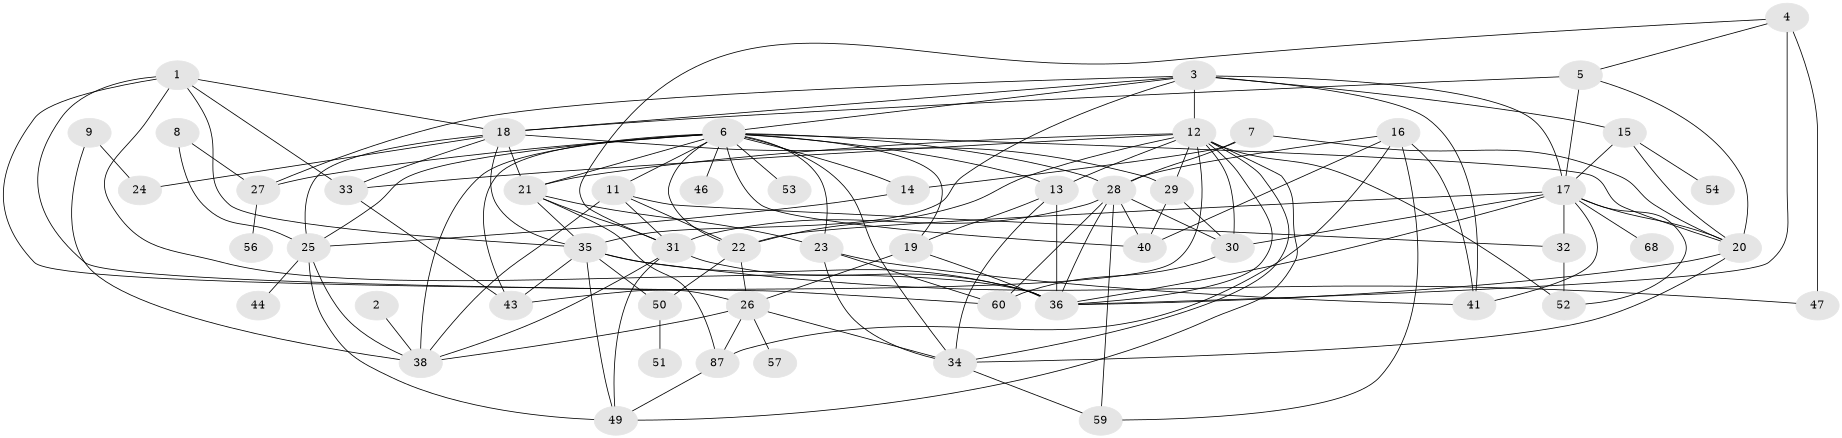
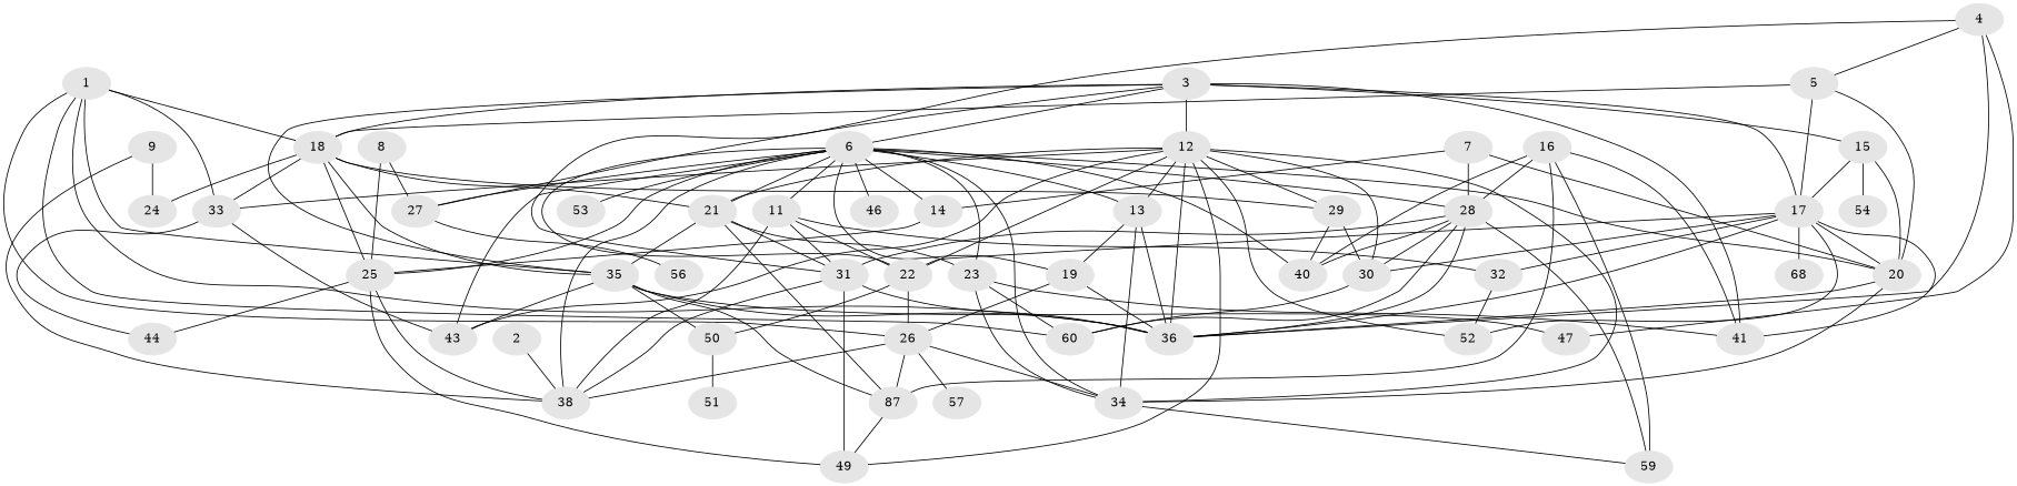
  graph {
    node [color=gray90 style=filled]
    edge [weight=1.0]
    1
    18
    26
    33
    35
    36
    60
    21
    25
    24
    29
    38
    34
    n14 [label=87]
    57
    43
    44
    47
    49
    50
    2
    3
    6
    12
    15
    17
    27
    41
    20
    11
    13
    14
    19
    22
    23
    28
    40
    46
    53
    30
    52
    54
    32
    n44 [label=68]
    56
    4
    5
    31
    59
    7
    8
    9
    16
    51
    1 -- 18
    1 -- 26
    1 -- 33
    1 -- 35
    1 -- 36
    1 -- 60
    18 -- 33
    18 -- 35
    18 -- 21 [weight=2.0]
    18 -- 25
    18 -- 24
    18 -- 29
    26 -- 38
    26 -- 34
    26 -- n14
    26 -- 57
    33 -- 43
+   33 -- 44
    35 -- 36
    35 -- 43
    35 -- 47
-   35 -- 49
+   35 -- n14
    35 -- 50 [weight=2.0]
    21 -- 35
    21 -- n14
    21 -- 23
    21 -- 31
    25 -- 38
    25 -- 44
    25 -- 49
    29 -- 40
    29 -- 30
    34 -- 59
    n14 -- 49
    50 -- 51
    2 -- 38
    3 -- 18
    3 -- 35
    3 -- 6
    3 -- 12
    3 -- 15 [weight=2.0]
    3 -- 17
    3 -- 27
    3 -- 41
    6 -- 21
    6 -- 25
    6 -- 38 [weight=2.0]
    6 -- 34
    6 -- 43
    6 -- 27
    6 -- 20
    6 -- 11
    6 -- 13
    6 -- 14
    6 -- 19
    6 -- 22
    6 -- 23
    6 -- 28
    6 -- 40
    6 -- 46 [weight=2.0]
    6 -- 53
    12 -- 33
    12 -- 36
    12 -- 21
    12 -- 29
    12 -- 34
    12 -- 43
    12 -- 49
    12 -- 13
    12 -- 22
    12 -- 30
    12 -- 52
    15 -- 17
    15 -- 20
    15 -- 54
    17 -- 36
    17 -- 41
    17 -- 20
    17 -- 22
    17 -- 30
    17 -- 52
    17 -- 32 [weight=2.0]
    17 -- n44
    27 -- 56
    20 -- 36
    20 -- 34
    11 -- 38
    11 -- 22
    11 -- 32
    11 -- 31
    13 -- 36
    13 -- 34
    13 -- 19
    14 -- 25
    19 -- 26
    19 -- 36
    22 -- 26
    22 -- 50
    23 -- 60
    23 -- 34
    23 -- 41
    28 -- 36
    28 -- 60
    28 -- 40 [weight=2.0]
    28 -- 30
    28 -- 31
    28 -- 59
    30 -- 60
    32 -- 52
    4 -- 36
    4 -- 47 [weight=2.0]
    4 -- 5
    4 -- 31
    5 -- 18
    5 -- 17 [weight=3.0]
    5 -- 20 [weight=2.0]
    31 -- 36
    31 -- 38
    31 -- 49 [weight=2.0]
    7 -- 20
    7 -- 14
    7 -- 28
    8 -- 25
    8 -- 27
    9 -- 24
    9 -- 38
    16 -- n14
    16 -- 41
    16 -- 28
    16 -- 40
    16 -- 59
  }
